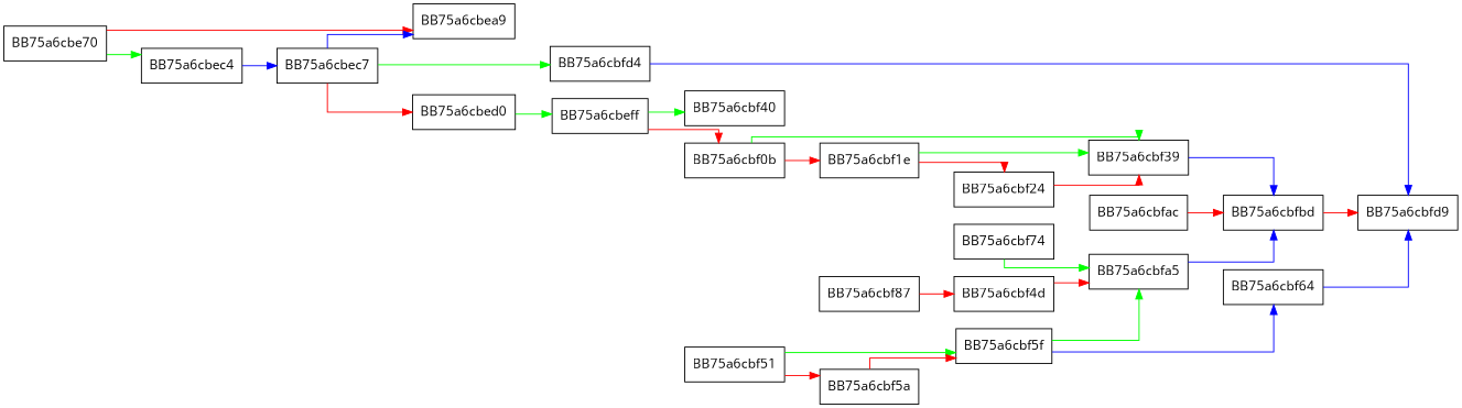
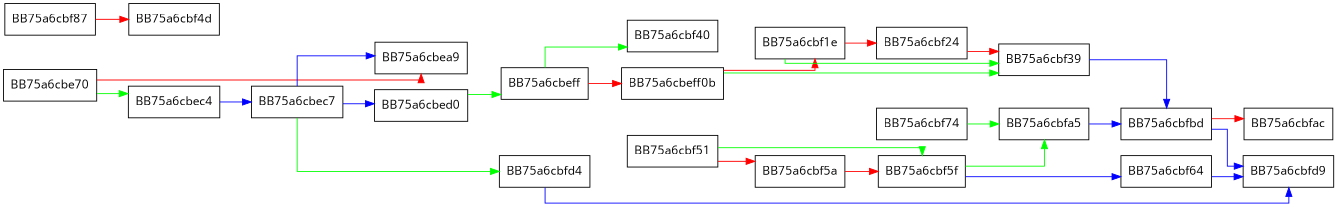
  digraph {
    fontname="Open Sans"
    rankdir=LR
    splines=ortho
    node [fontname="Open Sans" shape=box]
    edge [color=red fontname="Open Sans"]
    BB75a6cbe70
    BB75a6cbec4
    BB75a6cbea9
    BB75a6cbec7
    BB75a6cbfd4
    BB75a6cbed0
    BB75a6cbfd9
    BB75a6cbeff
    BB75a6cbf40
-   BB75a6cbf0b
+   BB75a6cbf0b [label=BB75a6cbeff0b]
    BB75a6cbf39
    BB75a6cbf1e
    BB75a6cbf64
    BB75a6cbf51
    BB75a6cbf5f
    BB75a6cbf5a
    BB75a6cbfbd
    BB75a6cbf24
    BB75a6cbfac
    BB75a6cbf74
    BB75a6cbfa5
    n22 [label=BB75a6cbf4d]
    BB75a6cbf87
    BB75a6cbe70 -> BB75a6cbec4 [color=green]
    BB75a6cbe70 -> BB75a6cbea9
    BB75a6cbec4 -> BB75a6cbec7 [color=blue]
    BB75a6cbec7 -> BB75a6cbea9 [color=blue]
    BB75a6cbec7 -> BB75a6cbfd4 [color=green]
-   BB75a6cbec7 -> BB75a6cbed0
+   BB75a6cbec7 -> BB75a6cbed0 [color=blue]
    BB75a6cbfd4 -> BB75a6cbfd9 [color=blue]
    BB75a6cbed0 -> BB75a6cbeff [color=green]
    BB75a6cbeff -> BB75a6cbf40 [color=green]
    BB75a6cbeff -> BB75a6cbf0b
    BB75a6cbf0b -> BB75a6cbf39 [color=green]
    BB75a6cbf0b -> BB75a6cbf1e
    BB75a6cbf39 -> BB75a6cbfbd [color=blue]
    BB75a6cbf1e -> BB75a6cbf39 [color=green]
    BB75a6cbf1e -> BB75a6cbf24
    BB75a6cbf64 -> BB75a6cbfd9 [color=blue]
    BB75a6cbf51 -> BB75a6cbf5f [color=green]
    BB75a6cbf51 -> BB75a6cbf5a
    BB75a6cbf5f -> BB75a6cbf64 [color=blue]
    BB75a6cbf5f -> BB75a6cbfa5 [color=green]
    BB75a6cbf5a -> BB75a6cbf5f
-   BB75a6cbfbd -> BB75a6cbfd9
+   BB75a6cbfbd -> BB75a6cbfd9 [color=blue]
    BB75a6cbf24 -> BB75a6cbf39
-   BB75a6cbfac -> BB75a6cbfbd
+   BB75a6cbfbd -> BB75a6cbfac
    BB75a6cbf74 -> BB75a6cbfa5 [color=green]
    BB75a6cbfa5 -> BB75a6cbfbd [color=blue]
-   n22 -> BB75a6cbfa5
    BB75a6cbf87 -> n22
  }
